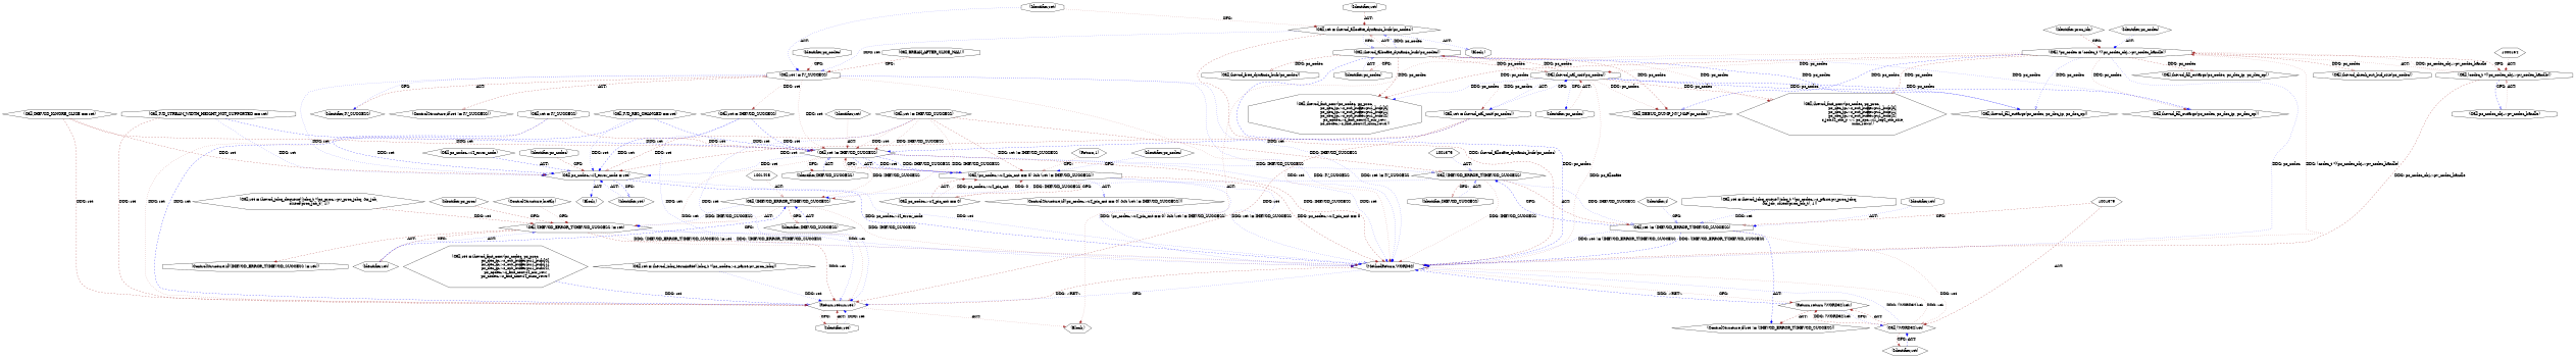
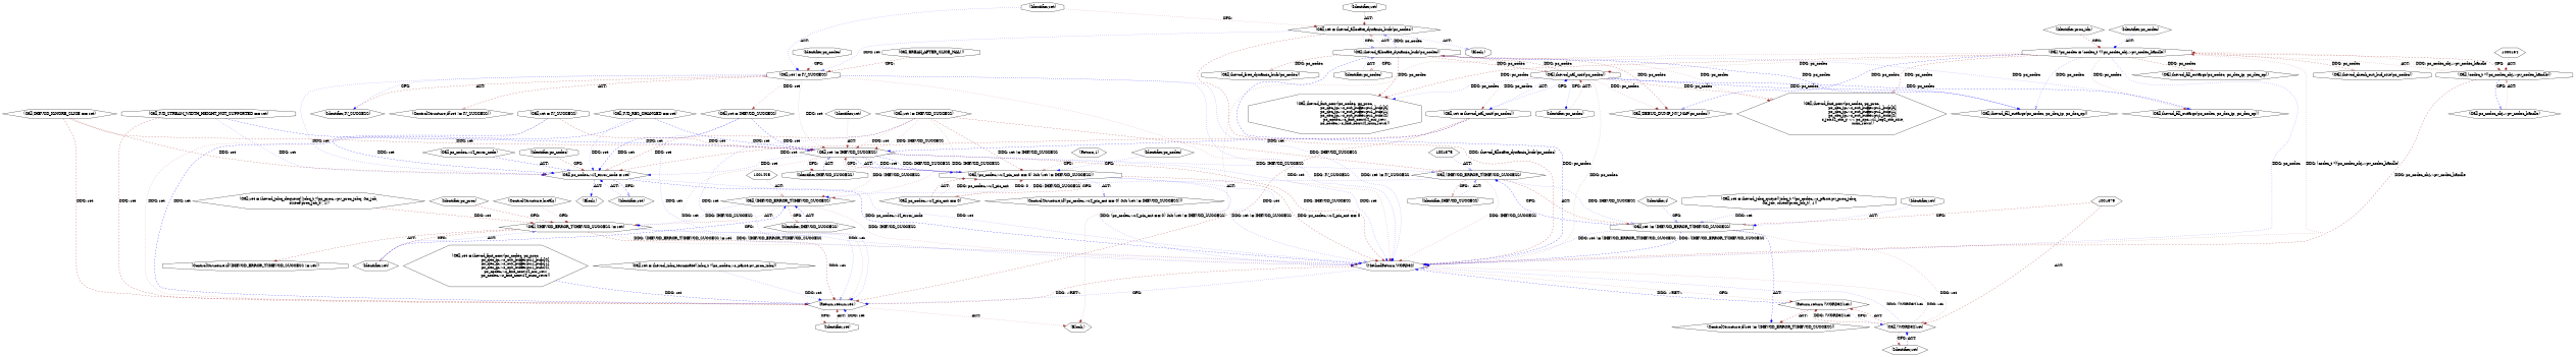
  digraph {
    node [shape=hexagon]
    edge [arrowhead=onormal color=brown style=dotted]
    n1 [label="(Call,ret = ihevcd_allocate_dynamic_bufs(ps_codec))"]
    n2 [label="(Call,ihevcd_allocate_dynamic_bufs(ps_codec))" shape=octagon]
    n3 [label="(Call,ret != IV_SUCCESS)" shape=octagon]
    n4 [label="(MethodReturn,WORD32)"]
    n5 [label="(Block,)" shape=octagon]
    n6 [label="(Call,ihevcd_nal_unit(ps_codec))" shape=octagon]
    n7 [label="(Call,ihevcd_fmt_conv(ps_codec, ps_proc,\n                                    ps_dec_ip->s_out_buffer.pu1_bufs[0],\n                                    ps_dec_ip->s_out_buffer.pu1_bufs[1],\n                                    ps_dec_ip->s_out_buffer.pu1_bufs[2],\n                                    s_job.i2_ctb_y << ps_sps->i1_log2_ctb_size,\n                                    num_rows))"]
    n8 [label="(Call,ihevcd_free_dynamic_bufs(ps_codec))" shape=octagon]
    n9 [label="(Identifier,ps_codec)" shape=octagon]
    n10 [label="(Call,ihevcd_fill_outargs(ps_codec, ps_dec_ip, ps_dec_op))"]
    n11 [label="(Call,ihevcd_fill_outargs(ps_codec, ps_dec_ip, ps_dec_op))"]
    n12 [label="(Call,ihevcd_fmt_conv(ps_codec, ps_proc,\n                                  ps_dec_ip->s_out_buffer.pu1_bufs[0],\n                                  ps_dec_ip->s_out_buffer.pu1_bufs[1],\n                                  ps_dec_ip->s_out_buffer.pu1_bufs[2],\n                                  ps_codec->s_fmt_conv.i4_cur_row,\n                                  ps_codec->s_fmt_conv.i4_num_rows))" shape=octagon]
    n13 [label="(Call,DEBUG_DUMP_MV_MAP(ps_codec))"]
    n14 [label="(Call,ret != IHEVCD_SUCCESS)"]
    n15 [label="(Call,ps_codec->i4_error_code = ret)"]
    n16 [label="(Identifier,IV_SUCCESS)"]
    n17 [label="(ControlStructure,if(ret != IV_SUCCESS))"]
    n18 [label="(Call,ret = IHEVCD_SUCCESS)"]
    n19 [label="(Return,return ret;)"]
    n20 [label="(Return,return (WORD32)ret;)"]
    n21 [label="(Call,ret = ihevcd_nal_unit(ps_codec))" shape=octagon]
    n22 [label="(Identifier,ps_codec)" shape=octagon]
    n23 [label="(Call,*ps_codec = (codec_t *)(ps_codec_obj->pv_codec_handle))" shape=octagon]
    n24 [label="(Call,(codec_t *)(ps_codec_obj->pv_codec_handle))" shape=octagon]
    n25 [label="(Block,)"]
    n26 [label="(Call,ihevcd_fill_outargs(ps_codec, ps_dec_ip, ps_dec_op))"]
    n27 [label="(Call,ihevcd_check_out_buf_size(ps_codec))" shape=octagon]
-   n28 [label="(Call,ps_codec_obj->pv_codec_handle)" shape=octagon]
+   n28 [label="(Call,ps_codec_obj->pv_codec_handle)"]
    n29 [label="(Call,(ps_codec->u4_pic_cnt == 0) && (ret != IHEVCD_SUCCESS))" shape=octagon]
    n30 [label="(Call,(IHEVCD_ERROR_T)IHEVCD_SUCCESS)"]
    n31 [label="(Call,(IHEVCD_ERROR_T)IHEVCD_SUCCESS)"]
    n32 [label="(Identifier,IHEVCD_SUCCESS)" shape=octagon]
    n33 [label="(Identifier,ret)"]
    n34 [label="(Block,)"]
    n35 [label="(Identifier,ret)" shape=octagon]
    n36 [label="(ControlStructure,if((ps_codec->u4_pic_cnt == 0) && (ret != IHEVCD_SUCCESS)))"]
    n37 [label="(Call,ps_codec->u4_pic_cnt == 0)"]
    n38 [label="(Call,ret != (IHEVCD_ERROR_T)IHEVCD_SUCCESS)" shape=octagon]
    n39 [label="(Identifier,IHEVCD_SUCCESS)" shape=octagon]
    n40 [label="(Call,(IHEVCD_ERROR_T)IHEVCD_SUCCESS != ret)"]
    n41 [label="(Identifier,IHEVCD_SUCCESS)"]
    n42 [label="(Call,(WORD32)ret)"]
    n43 [label="(ControlStructure,if(ret != (IHEVCD_ERROR_T)IHEVCD_SUCCESS))"]
    n44 [label="(Identifier,ret)"]
    n45 [label="(ControlStructure,if((IHEVCD_ERROR_T)IHEVCD_SUCCESS != ret))" shape=octagon]
    n46 [label="(Identifier,ret)"]
    n47 [label="(Call,ret = IV_SUCCESS)" shape=octagon]
    n48 [label="(Identifier,ret)" shape=octagon]
    n49 [label="(Call,IVD_RES_CHANGED == ret)"]
    n50 [label="(Return,1)"]
    n51 [label="(Identifier,ps_proc)"]
    n52 [label="(Identifier,ret)" shape=octagon]
    n53 [label="(Identifier,ps_codec)" shape=octagon]
    n54 [label="(Call,ret = ihevcd_fmt_conv(ps_codec, ps_proc,\n                                  ps_dec_ip->s_out_buffer.pu1_bufs[0],\n                                  ps_dec_ip->s_out_buffer.pu1_bufs[1],\n                                  ps_dec_ip->s_out_buffer.pu1_bufs[2],\n                                  ps_codec->s_fmt_conv.i4_cur_row,\n                                  ps_codec->s_fmt_conv.i4_num_rows))"]
    n55 [label="(Call,BREAK_AFTER_SLICE_NAL())" shape=octagon]
    n56 [label="(Identifier,ps_codec)" shape=octagon]
    n57 [label="(Call,IVD_STREAM_WIDTH_HEIGHT_NOT_SUPPORTED == ret)" shape=octagon]
    n58 [label="(Identifier,proc_idx)"]
    n59 [label="(Identifier,ps_codec)"]
    n60 [label="(Identifier,ret)" shape=octagon]
    n61 [label="(Identifier,ret)"]
    n62 [label="(Call,IHEVCD_IGNORE_SLICE == ret)"]
    n63 [label="(Call,ret != IHEVCD_SUCCESS)"]
    n64 [label="(Identifier,i)"]
    n65 [label="(Call,ps_codec->i4_error_code)"]
    n66 [label="(Call,ret = ihevcd_jobq_queue((jobq_t *)ps_codec->s_parse.pv_proc_jobq,\n &s_job, sizeof(proc_job_t), 1))" shape=octagon]
    n67 [label="(ControlStructure,break;)"]
    n68 [label="(Call,ret = ihevcd_jobq_terminate((jobq_t *)ps_codec->s_parse.pv_proc_jobq))"]
    n69 [label="(Call,ret = ihevcd_jobq_dequeue((jobq_t *)ps_proc->pv_proc_jobq, &s_job,\n sizeof(proc_job_t), 1))"]
    n70 [label="(Identifier,ps_codec)"]
    1000154
    1001375
    1001379
    1001425
    n1 -> n2 [color=blue label="CFG: "]
    n1 -> n3 [color=blue label="DDG: ret"]
    n1 -> n4 [label="DDG: ihevcd_allocate_dynamic_bufs(ps_codec)" style=dashed]
    n1 -> n5 [color=blue label="AST: "]
    n2 -> n1 [label="AST: "]
    n2 -> n1 [color=blue label="DDG: ps_codec" style=dashed]
    n2 -> n4 [color=blue label="DDG: ps_codec" style=dashed]
    n2 -> n6 [label="DDG: ps_codec" style=dashed]
    n2 -> n7 [arrowhead=diamond label="DDG: ps_codec"]
    n2 -> n8 [label="DDG: ps_codec" style=dashed]
    n2 -> n9 [label="CFG: "]
    n2 -> n10 [color=blue label="DDG: ps_codec" style=dashed]
    n2 -> n11 [arrowhead=normal color=blue label="DDG: ps_codec"]
    n2 -> n12 [arrowhead=normal label="DDG: ps_codec" style=dashed]
    n2 -> n13 [arrowhead=diamond label="DDG: ps_codec" style=dashed]
    n3 -> n4 [arrowhead=diamond color=blue label="DDG: ret != IV_SUCCESS"]
    n3 -> n4 [arrowhead=diamond color=blue label="DDG: IV_SUCCESS"]
    n3 -> n4 [arrowhead=diamond label="DDG: ret"]
    n3 -> n14 [arrowhead=normal label="DDG: ret"]
    n3 -> n15 [arrowhead=diamond color=blue label="DDG: ret"]
    n3 -> n16 [arrowhead=normal color=blue label="CFG: "]
    n3 -> n17 [label="AST: " style=dashed]
    n3 -> n18 [arrowhead=normal label="DDG: ret"]
    n4 -> n19 [arrowhead=diamond color=blue label="CFG: "]
    n4 -> n20 [arrowhead=normal label="CFG: "]
    n6 -> n2 [arrowhead=normal label="DDG: ps_codec" style=dashed]
-   n6 -> n4 [label="DDG: ps_allocate"]
+   n6 -> n4 [label="DDG: ps_codec"]
    n6 -> n7 [label="DDG: ps_codec" style=dashed]
    n6 -> n10 [arrowhead=normal color=blue label="DDG: ps_codec" style=dashed]
    n6 -> n11 [color=blue label="DDG: ps_codec" style=dashed]
    n6 -> n12 [arrowhead=normal color=blue label="DDG: ps_codec"]
    n6 -> n13 [arrowhead=diamond label="DDG: ps_codec"]
    n6 -> n21 [arrowhead=normal color=blue label="AST: "]
    n6 -> n21 [arrowhead=normal label="DDG: ps_codec"]
    n6 -> n22 [arrowhead=diamond color=blue label="CFG: "]
    n9 -> n2 [color=blue label="AST: "]
    n14 -> n4 [arrowhead=normal label="DDG: IHEVCD_SUCCESS" style=dashed]
    n14 -> n4 [arrowhead=normal color=blue label="DDG: ret"]
    n14 -> n15 [arrowhead=normal color=blue label="DDG: ret"]
    n14 -> n19 [label="DDG: ret"]
    n14 -> n29 [arrowhead=normal color=blue label="AST: " style=dashed]
    n14 -> n29 [color=blue label="DDG: ret" style=dashed]
    n14 -> n29 [arrowhead=normal color=blue label="DDG: IHEVCD_SUCCESS" style=dashed]
    n14 -> n30 [color=blue label="DDG: IHEVCD_SUCCESS"]
    n14 -> n31 [arrowhead=normal label="DDG: IHEVCD_SUCCESS"]
    n14 -> n32 [arrowhead=diamond label="CFG: "]
    n15 -> n4 [arrowhead=normal color=blue label="DDG: ret"]
    n15 -> n4 [color=blue label="DDG: ps_codec->i4_error_code" style=dashed]
    n15 -> n33 [color=blue label="CFG: " style=dashed]
    n15 -> n34 [arrowhead=normal color=blue label="AST: " style=dashed]
    n16 -> n3 [label="AST: " style=dashed]
    n18 -> n14 [arrowhead=normal color=blue label="DDG: ret" style=dashed]
    n18 -> n15 [arrowhead=diamond color=blue label="DDG: ret" style=dashed]
    n18 -> n19 [color=blue label="DDG: ret"]
    n19 -> n4 [label="DDG: <RET>" style=dashed]
    n19 -> n25 [arrowhead=normal label="AST: "]
    n19 -> n35 [arrowhead=normal label="CFG: "]
    n20 -> n4 [arrowhead=normal color=blue label="DDG: <RET>" style=dashed]
    n20 -> n42 [arrowhead=normal color=blue label="CFG: "]
    n20 -> n43 [arrowhead=diamond label="AST: " style=dashed]
    n21 -> n6 [arrowhead=diamond color=blue label="CFG: "]
    n21 -> n14 [arrowhead=normal color=blue label="DDG: ret" style=dashed]
    n21 -> n15 [arrowhead=normal label="DDG: ret" style=dashed]
    n21 -> n19 [arrowhead=normal label="DDG: ret" style=dashed]
    n22 -> n6 [arrowhead=normal label="AST: "]
    n23 -> n4 [arrowhead=normal color=blue label="DDG: ps_codec"]
    n23 -> n4 [label="DDG: (codec_t *)(ps_codec_obj->pv_codec_handle)"]
    n23 -> n6 [arrowhead=diamond label="DDG: ps_codec"]
    n23 -> n7 [label="DDG: ps_codec" style=dashed]
    n23 -> n10 [color=blue label="DDG: ps_codec"]
    n23 -> n11 [arrowhead=diamond label="DDG: ps_codec"]
    n23 -> n12 [arrowhead=diamond label="DDG: ps_codec" style=dashed]
    n23 -> n13 [color=blue label="DDG: ps_codec" style=dashed]
    n23 -> n24 [arrowhead=normal label="CFG: " style=dashed]
    n23 -> n25 [arrowhead=diamond label="AST: "]
    n23 -> n26 [label="DDG: ps_codec" style=dashed]
    n23 -> n27 [label="DDG: ps_codec" style=dashed]
    n24 -> n4 [label="DDG: ps_codec_obj->pv_codec_handle" style=dashed]
    n24 -> n23 [arrowhead=normal label="AST: "]
    n24 -> n23 [arrowhead=diamond label="DDG: ps_codec_obj->pv_codec_handle"]
    n24 -> n28 [color=blue label="CFG: " style=dashed]
    n28 -> n24 [label="AST: "]
    n29 -> n4 [arrowhead=diamond color=blue label="DDG: (ps_codec->u4_pic_cnt == 0) && (ret != IHEVCD_SUCCESS)"]
    n29 -> n4 [color=blue label="DDG: ret != IHEVCD_SUCCESS"]
    n29 -> n4 [arrowhead=diamond label="DDG: ps_codec->u4_pic_cnt == 0" style=dashed]
    n29 -> n14 [arrowhead=normal label="CFG: " style=dashed]
    n29 -> n36 [color=blue label="AST: "]
    n29 -> n37 [label="CFG: " style=dashed]
    n30 -> n4 [arrowhead=normal label="DDG: IHEVCD_SUCCESS"]
    n30 -> n31 [arrowhead=normal color=blue label="DDG: IHEVCD_SUCCESS"]
    n30 -> n38 [arrowhead=normal label="AST: " style=dashed]
    n30 -> n38 [color=blue label="DDG: IHEVCD_SUCCESS"]
    n30 -> n39 [label="CFG: " style=dashed]
    n31 -> n4 [arrowhead=normal label="DDG: IHEVCD_SUCCESS"]
    n31 -> n40 [arrowhead=normal label="AST: "]
    n31 -> n40 [arrowhead=diamond color=blue label="DDG: IHEVCD_SUCCESS"]
    n31 -> n41 [label="CFG: " style=dashed]
    n32 -> n14 [color=blue label="AST: " style=dashed]
    n33 -> n15 [arrowhead=diamond color=blue label="AST: "]
    n35 -> n19 [arrowhead=normal label="AST: " style=dashed]
    n35 -> n19 [arrowhead=normal color=blue label="DDG: ret"]
    n37 -> n29 [arrowhead=diamond label="AST: " style=dashed]
    n37 -> n29 [arrowhead=normal label="DDG: ps_codec->u4_pic_cnt"]
    n37 -> n29 [arrowhead=normal label="DDG: 0"]
    n38 -> n4 [arrowhead=diamond color=blue label="DDG: ret != (IHEVCD_ERROR_T)IHEVCD_SUCCESS"]
    n38 -> n4 [arrowhead=diamond color=blue label="DDG: (IHEVCD_ERROR_T)IHEVCD_SUCCESS" style=dashed]
    n38 -> n30 [arrowhead=diamond color=blue label="CFG: " style=dashed]
    n38 -> n42 [label="DDG: ret"]
    n38 -> n43 [arrowhead=diamond color=blue label="AST: " style=dashed]
    n39 -> n30 [color=blue label="AST: "]
    n40 -> n4 [color=blue label="DDG: ret"]
    n40 -> n4 [arrowhead=diamond label="DDG: (IHEVCD_ERROR_T)IHEVCD_SUCCESS != ret"]
    n40 -> n4 [color=blue label="DDG: (IHEVCD_ERROR_T)IHEVCD_SUCCESS"]
    n40 -> n19 [arrowhead=diamond label="DDG: ret" style=dashed]
    n40 -> n45 [arrowhead=normal label="AST: " style=dashed]
    n40 -> n46 [label="CFG: " style=dashed]
    n41 -> n31 [arrowhead=normal color=blue label="AST: " style=dashed]
    n42 -> n4 [label="DDG: ret"]
    n42 -> n4 [color=blue label="DDG: (WORD32)ret"]
    n42 -> n20 [arrowhead=diamond label="AST: " style=dashed]
    n42 -> n20 [arrowhead=diamond label="DDG: (WORD32)ret" style=dashed]
    n42 -> n44 [arrowhead=normal label="CFG: " style=dashed]
    n44 -> n42 [arrowhead=diamond color=blue label="AST: " style=dashed]
    n46 -> n31 [arrowhead=normal color=blue label="CFG: " style=dashed]
    n46 -> n40 [color=blue label="AST: "]
    n47 -> n14 [label="DDG: ret" style=dashed]
    n47 -> n15 [arrowhead=diamond color=blue label="DDG: ret" style=dashed]
    n47 -> n19 [label="DDG: ret"]
    n48 -> n1 [arrowhead=diamond label="CFG: "]
    n48 -> n3 [arrowhead=diamond color=blue label="AST: "]
    n49 -> n14 [color=blue label="DDG: ret" style=dashed]
    n49 -> n15 [arrowhead=normal color=blue label="DDG: ret"]
    n49 -> n19 [arrowhead=normal color=blue label="DDG: ret" style=dashed]
    n50 -> n29 [label="CFG: "]
    n51 -> n40 [arrowhead=normal label="CFG: " style=dashed]
    n52 -> n1 [arrowhead=diamond label="AST: " style=dashed]
    n53 -> n15 [arrowhead=normal label="CFG: " style=dashed]
    n54 -> n19 [color=blue label="DDG: ret" style=dashed]
    n55 -> n3 [arrowhead=normal label="CFG: " style=dashed]
    n56 -> n3 [arrowhead=diamond label="CFG: "]
    n57 -> n14 [arrowhead=diamond color=blue label="DDG: ret" style=dashed]
    n57 -> n15 [arrowhead=diamond color=blue label="DDG: ret"]
    n57 -> n19 [label="DDG: ret" style=dashed]
    n58 -> n23 [arrowhead=diamond label="CFG: " style=dashed]
    n59 -> n29 [arrowhead=normal color=blue label="CFG: "]
    n60 -> n38 [arrowhead=diamond color=blue label="AST: "]
    n61 -> n14 [arrowhead=normal label="AST: "]
    n62 -> n14 [arrowhead=diamond label="DDG: ret" style=dashed]
    n62 -> n15 [arrowhead=normal label="DDG: ret" style=dashed]
    n62 -> n19 [arrowhead=normal label="DDG: ret" style=dashed]
    n63 -> n14 [arrowhead=normal label="DDG: ret"]
    n63 -> n14 [arrowhead=normal label="DDG: IHEVCD_SUCCESS"]
    n63 -> n15 [label="DDG: ret" style=dashed]
    n63 -> n19 [arrowhead=diamond color=blue label="DDG: ret"]
    n63 -> n29 [arrowhead=diamond label="DDG: ret != IHEVCD_SUCCESS" style=dashed]
    n63 -> n30 [label="DDG: IHEVCD_SUCCESS" style=dashed]
    n63 -> n31 [arrowhead=normal label="DDG: IHEVCD_SUCCESS"]
    n64 -> n38 [color=blue label="CFG: "]
    n65 -> n15 [color=blue label="AST: " style=dashed]
    n66 -> n38 [color=blue label="DDG: ret"]
    n67 -> n40 [arrowhead=diamond label="CFG: "]
    n68 -> n19 [arrowhead=normal color=blue label="DDG: ret"]
    n69 -> n40 [arrowhead=normal label="DDG: ret" style=dashed]
    n70 -> n23 [arrowhead=diamond color=blue label="AST: "]
    1000154 -> n24 [arrowhead=diamond label="AST: "]
    1001375 -> n30 [color=blue label="AST: "]
    1001379 -> n38 [label="CFG: " style=dashed]
    1001379 -> n42 [arrowhead=diamond label="AST: " style=dashed]
    1001425 -> n31 [label="AST: "]
  }
